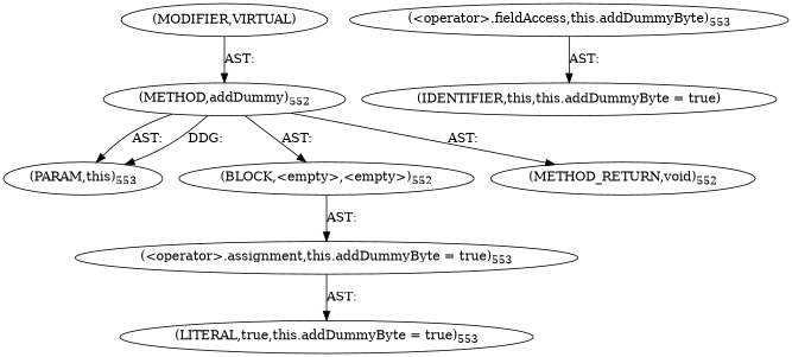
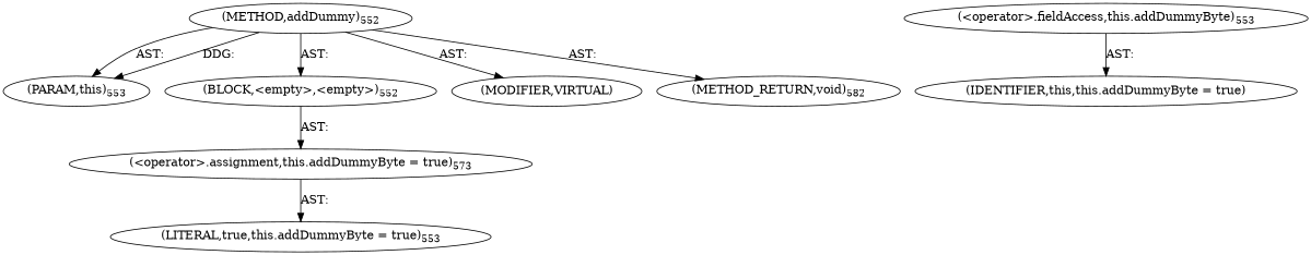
  digraph {
    n1 [label=<(METHOD,addDummy)<SUB>552</SUB>>]
    n2 [label=<(PARAM,this)<SUB>553</SUB>>]
    n3 [label=<(BLOCK,&lt;empty&gt;,&lt;empty&gt;)<SUB>552</SUB>>]
    n4 [label=<(MODIFIER,VIRTUAL)>]
-   n5 [label=<(METHOD_RETURN,void)<SUB>552</SUB>>]
-   n6 [label=<(&lt;operator&gt;.assignment,this.addDummyByte = true)<SUB>553</SUB>>]
+   n5 [label=<(METHOD_RETURN,void)<SUB>582</SUB>>]
+   n6 [label=<(&lt;operator&gt;.assignment,this.addDummyByte = true)<SUB>573</SUB>>]
    n7 [label=<(LITERAL,true,this.addDummyByte = true)<SUB>553</SUB>>]
    n8 [label=<(&lt;operator&gt;.fieldAccess,this.addDummyByte)<SUB>553</SUB>>]
    n9 [label=<(IDENTIFIER,this,this.addDummyByte = true)>]
    n1 -> n2 [label="AST: "]
    n1 -> n2 [label="DDG: "]
    n1 -> n3 [label="AST: "]
-   n4 -> n1 [label="AST: "]
+   n1 -> n4 [label="AST: "]
    n1 -> n5 [label="AST: "]
    n3 -> n6 [label="AST: "]
    n6 -> n7 [label="AST: "]
    n8 -> n9 [label="AST: "]
  }
